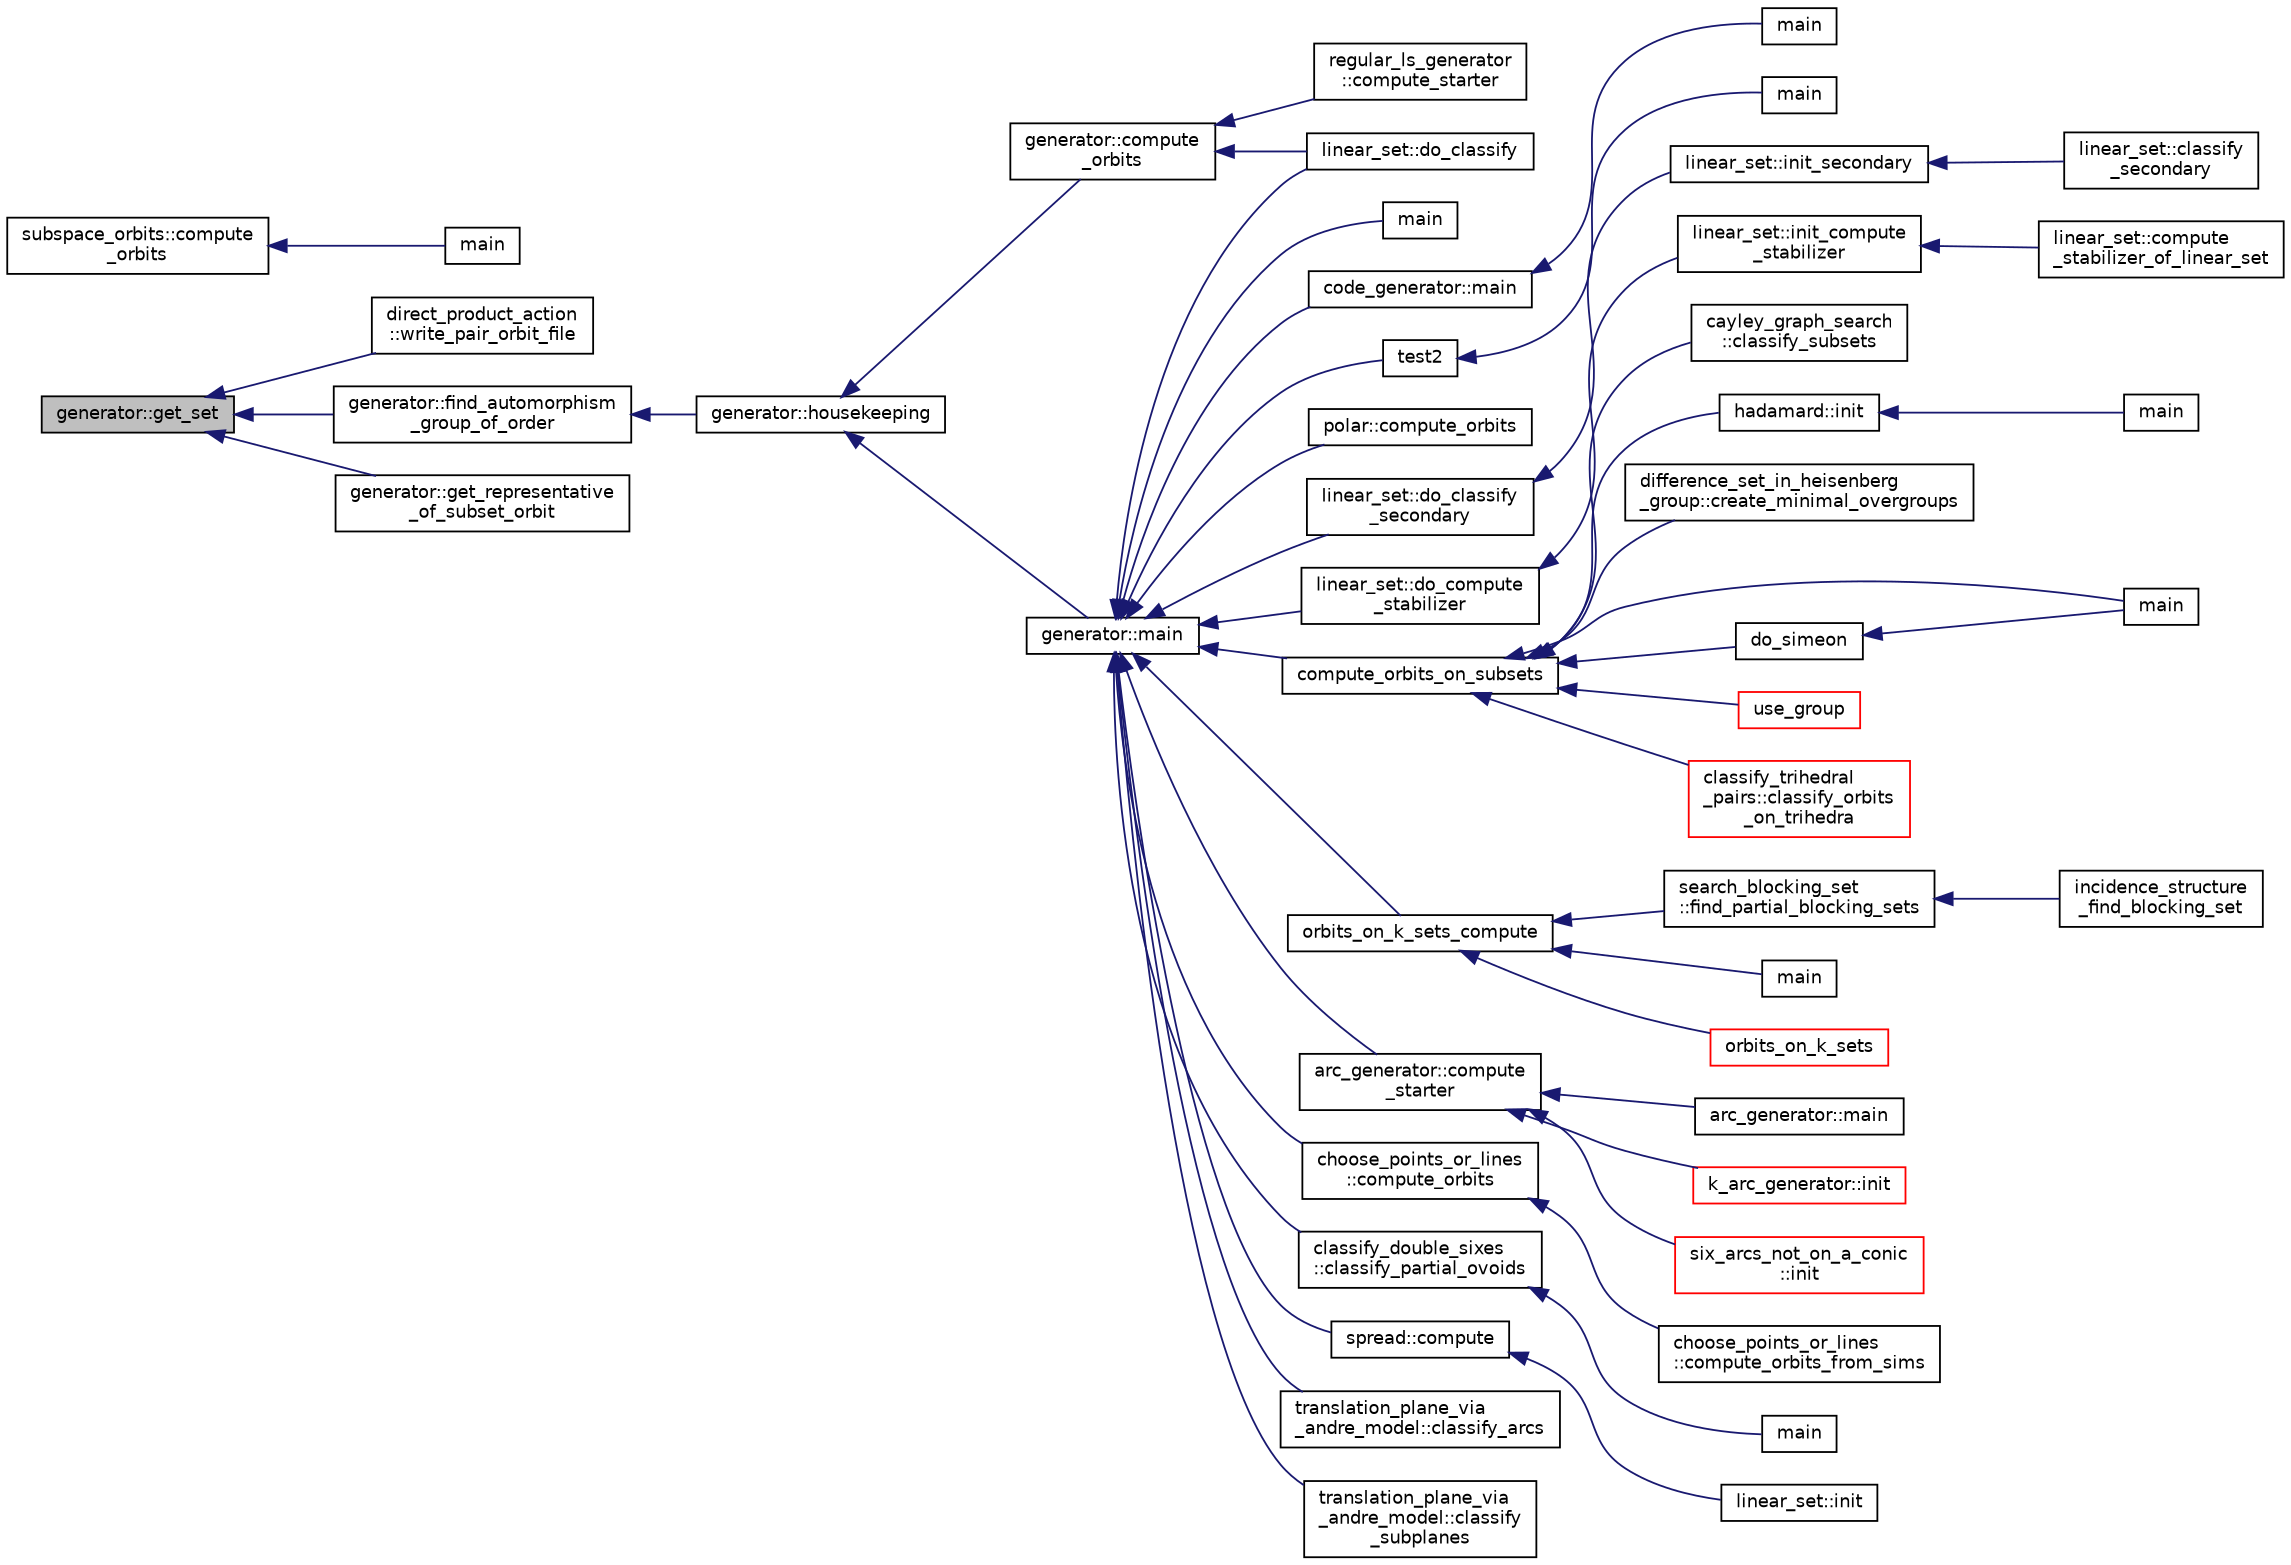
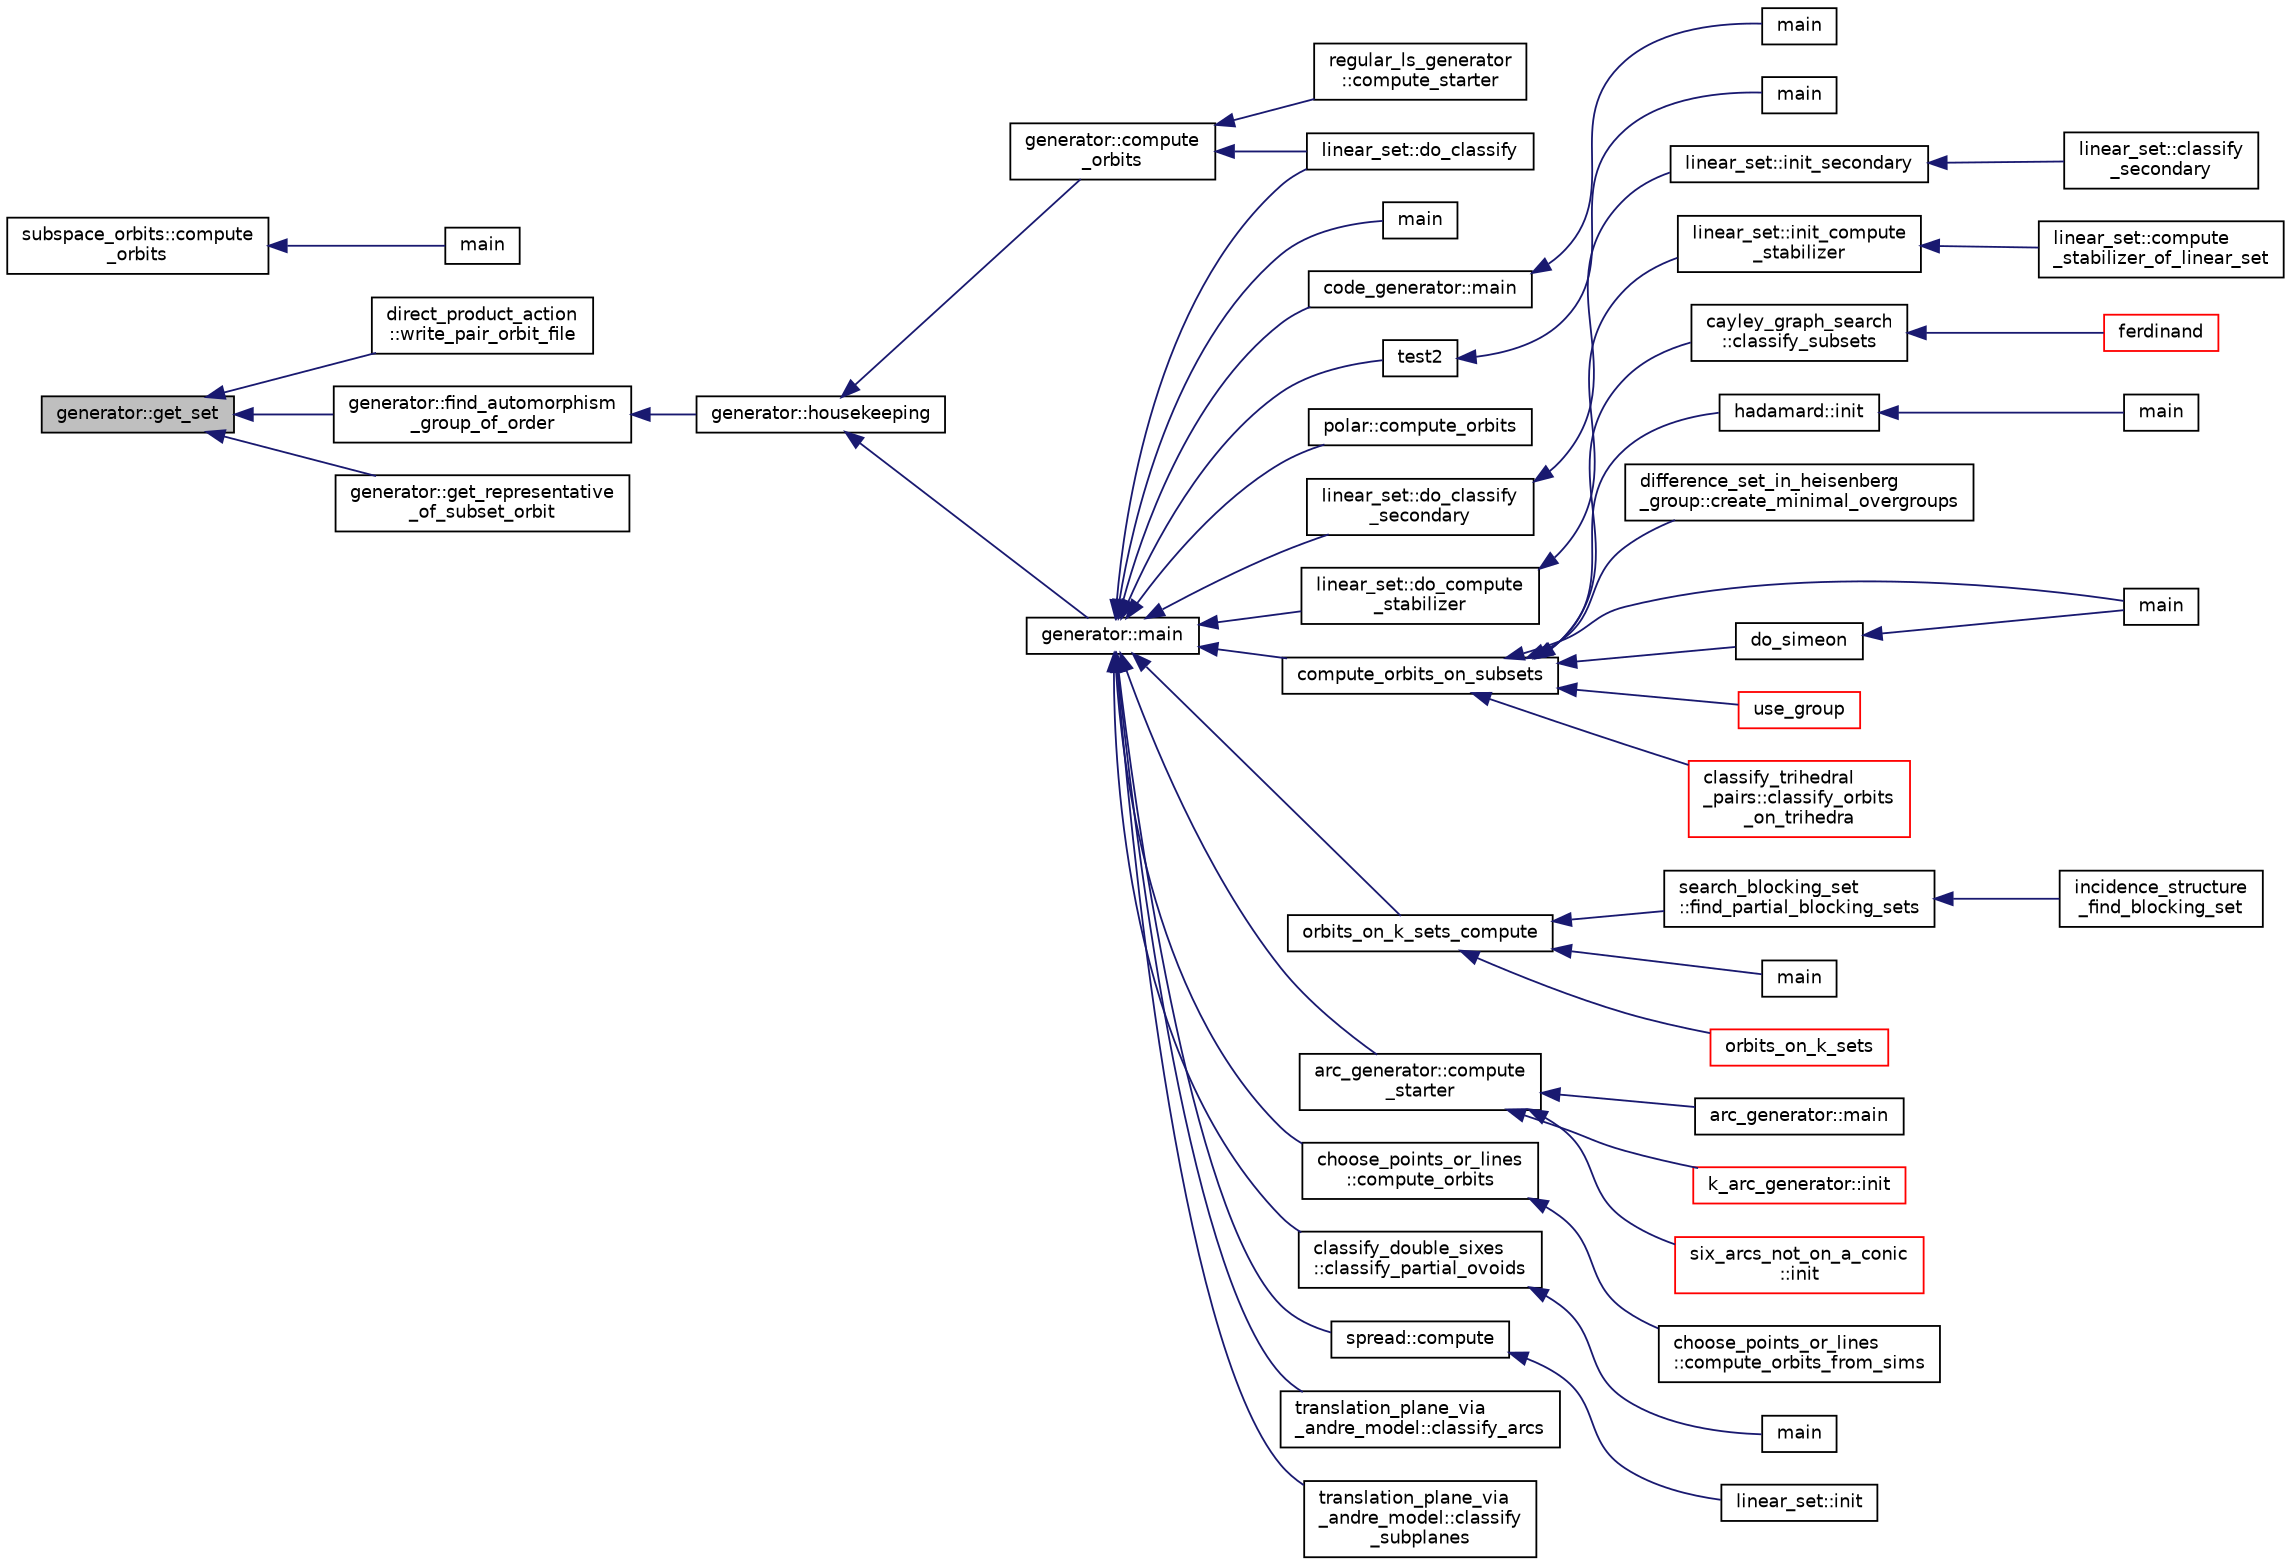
  digraph {
    rankdir=LR
    node [color=black fillcolor=white fontname=Helvetica fontsize=10 shape=record style=filled]
    edge [color=midnightblue dir=back fontname=Helvetica fontsize=10 labelfontname=Helvetica labelfontsize=10 style=solid]
    n1 [fillcolor=grey75 fontcolor=black height=0.2 label="generator::get_set" width=0.4]
    n2 [height=0.2 label="direct_product_action\l::write_pair_orbit_file" width=0.4]
    n3 [height=0.2 label="generator::find_automorphism\l_group_of_order" width=0.4]
    n4 [height=0.2 label="generator::get_representative\l_of_subset_orbit" width=0.4]
    n5 [height=0.2 label="generator::housekeeping" width=0.4]
    n6 [height=0.2 label="generator::compute\l_orbits" width=0.4]
    n7 [height=0.2 label="generator::main" width=0.4]
    n8 [height=0.2 label="regular_ls_generator\l::compute_starter" width=0.4]
    n9 [height=0.2 label="linear_set::do_classify" width=0.4]
    n10 [height=0.2 label=main width=0.4]
    n11 [height=0.2 label="code_generator::main" width=0.4]
    n12 [height=0.2 label=test2 width=0.4]
    n13 [height=0.2 label="polar::compute_orbits" width=0.4]
    n14 [height=0.2 label="linear_set::do_classify\l_secondary" width=0.4]
    n15 [height=0.2 label="linear_set::do_compute\l_stabilizer" width=0.4]
    n16 [height=0.2 label=compute_orbits_on_subsets width=0.4]
    n17 [height=0.2 label=orbits_on_k_sets_compute width=0.4]
    n18 [height=0.2 label="arc_generator::compute\l_starter" width=0.4]
    n19 [height=0.2 label="choose_points_or_lines\l::compute_orbits" width=0.4]
    n20 [height=0.2 label="classify_double_sixes\l::classify_partial_ovoids" width=0.4]
    n21 [height=0.2 label="spread::compute" width=0.4]
    n22 [height=0.2 label="translation_plane_via\l_andre_model::classify_arcs" width=0.4]
    n23 [height=0.2 label="translation_plane_via\l_andre_model::classify\l_subplanes" width=0.4]
    n24 [height=0.2 label=main width=0.4]
    n25 [height=0.2 label=main width=0.4]
    n26 [height=0.2 label="linear_set::init_secondary" width=0.4]
    n27 [height=0.2 label="linear_set::init_compute\l_stabilizer" width=0.4]
    n28 [height=0.2 label="cayley_graph_search\l::classify_subsets" width=0.4]
    n29 [height=0.2 label="hadamard::init" width=0.4]
    n30 [height=0.2 label="difference_set_in_heisenberg\l_group::create_minimal_overgroups" width=0.4]
    n31 [height=0.2 label=main width=0.4]
    n32 [height=0.2 label=do_simeon width=0.4]
    n33 [color=red height=0.2 label=use_group width=0.4]
    n34 [color=red height=0.2 label="classify_trihedral\l_pairs::classify_orbits\l_on_trihedra" width=0.4]
    n35 [height=0.2 label="search_blocking_set\l::find_partial_blocking_sets" width=0.4]
    n36 [height=0.2 label=main width=0.4]
    n37 [color=red height=0.2 label=orbits_on_k_sets width=0.4]
    n38 [height=0.2 label="arc_generator::main" width=0.4]
    n39 [color=red height=0.2 label="k_arc_generator::init" width=0.4]
    n40 [color=red height=0.2 label="six_arcs_not_on_a_conic\l::init" width=0.4]
    n41 [height=0.2 label="choose_points_or_lines\l::compute_orbits_from_sims" width=0.4]
    n42 [height=0.2 label=main width=0.4]
    n43 [height=0.2 label="incidence_structure\l_find_blocking_set" width=0.4]
    n44 [height=0.2 label="linear_set::init" width=0.4]
    n45 [height=0.2 label="subspace_orbits::compute\l_orbits" width=0.4]
    n46 [height=0.2 label=main width=0.4]
    n47 [height=0.2 label="linear_set::classify\l_secondary" width=0.4]
    n48 [height=0.2 label="linear_set::compute\l_stabilizer_of_linear_set" width=0.4]
+   n49 [color=red height=0.2 label=ferdinand width=0.4]
    n50 [height=0.2 label=main width=0.4]
    n1 -> n2
    n1 -> n3
    n1 -> n4
    n3 -> n5
    n5 -> n6
    n5 -> n7
    n6 -> n8
    n6 -> n9
    n7 -> n9
    n7 -> n10
    n7 -> n11
    n7 -> n12
    n7 -> n13
    n7 -> n14
    n7 -> n15
    n7 -> n16
    n7 -> n17
    n7 -> n18
    n7 -> n19
    n7 -> n20
    n7 -> n21
    n7 -> n22
    n7 -> n23
    n11 -> n24
    n12 -> n25
    n14 -> n26
    n15 -> n27
    n16 -> n28
    n16 -> n29
    n16 -> n30
    n16 -> n31
    n16 -> n32
    n16 -> n33
    n16 -> n34
    n17 -> n35
    n17 -> n36
    n17 -> n37
    n18 -> n38
    n18 -> n39
    n18 -> n40
    n19 -> n41
    n20 -> n42
    n21 -> n44
    n26 -> n47
    n27 -> n48
+   n28 -> n49
    n29 -> n50
    n32 -> n31
    n35 -> n43
    n45 -> n46
  }
